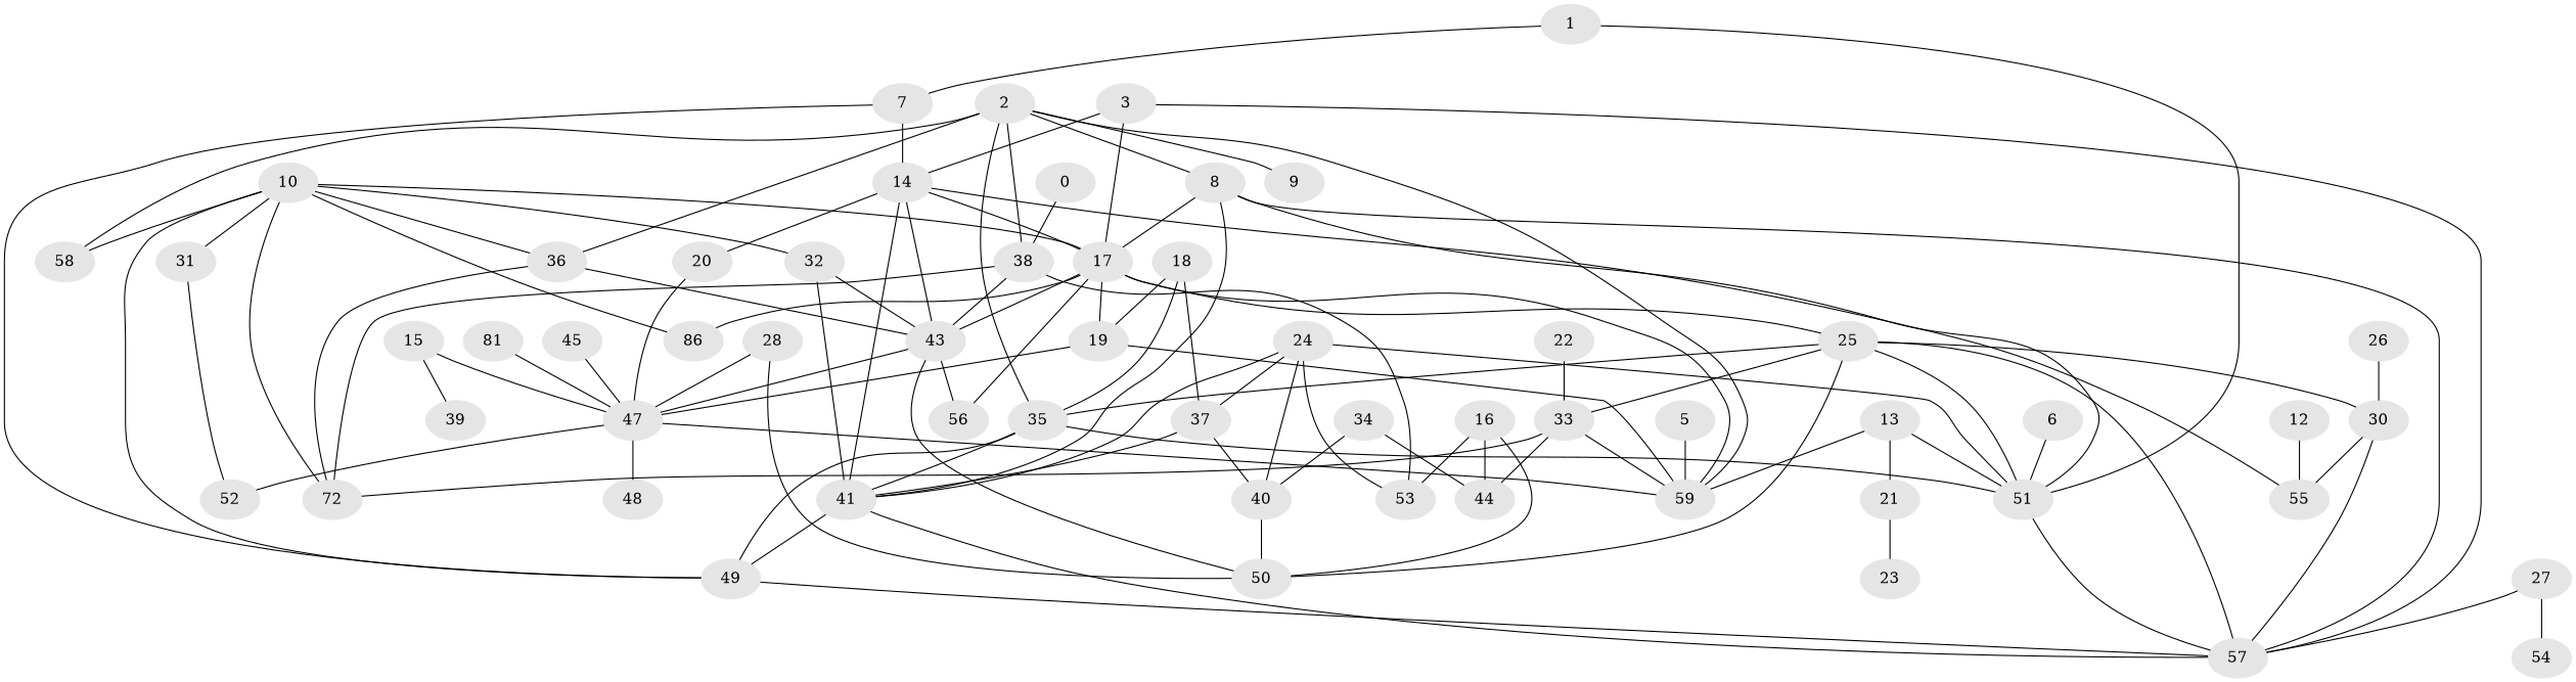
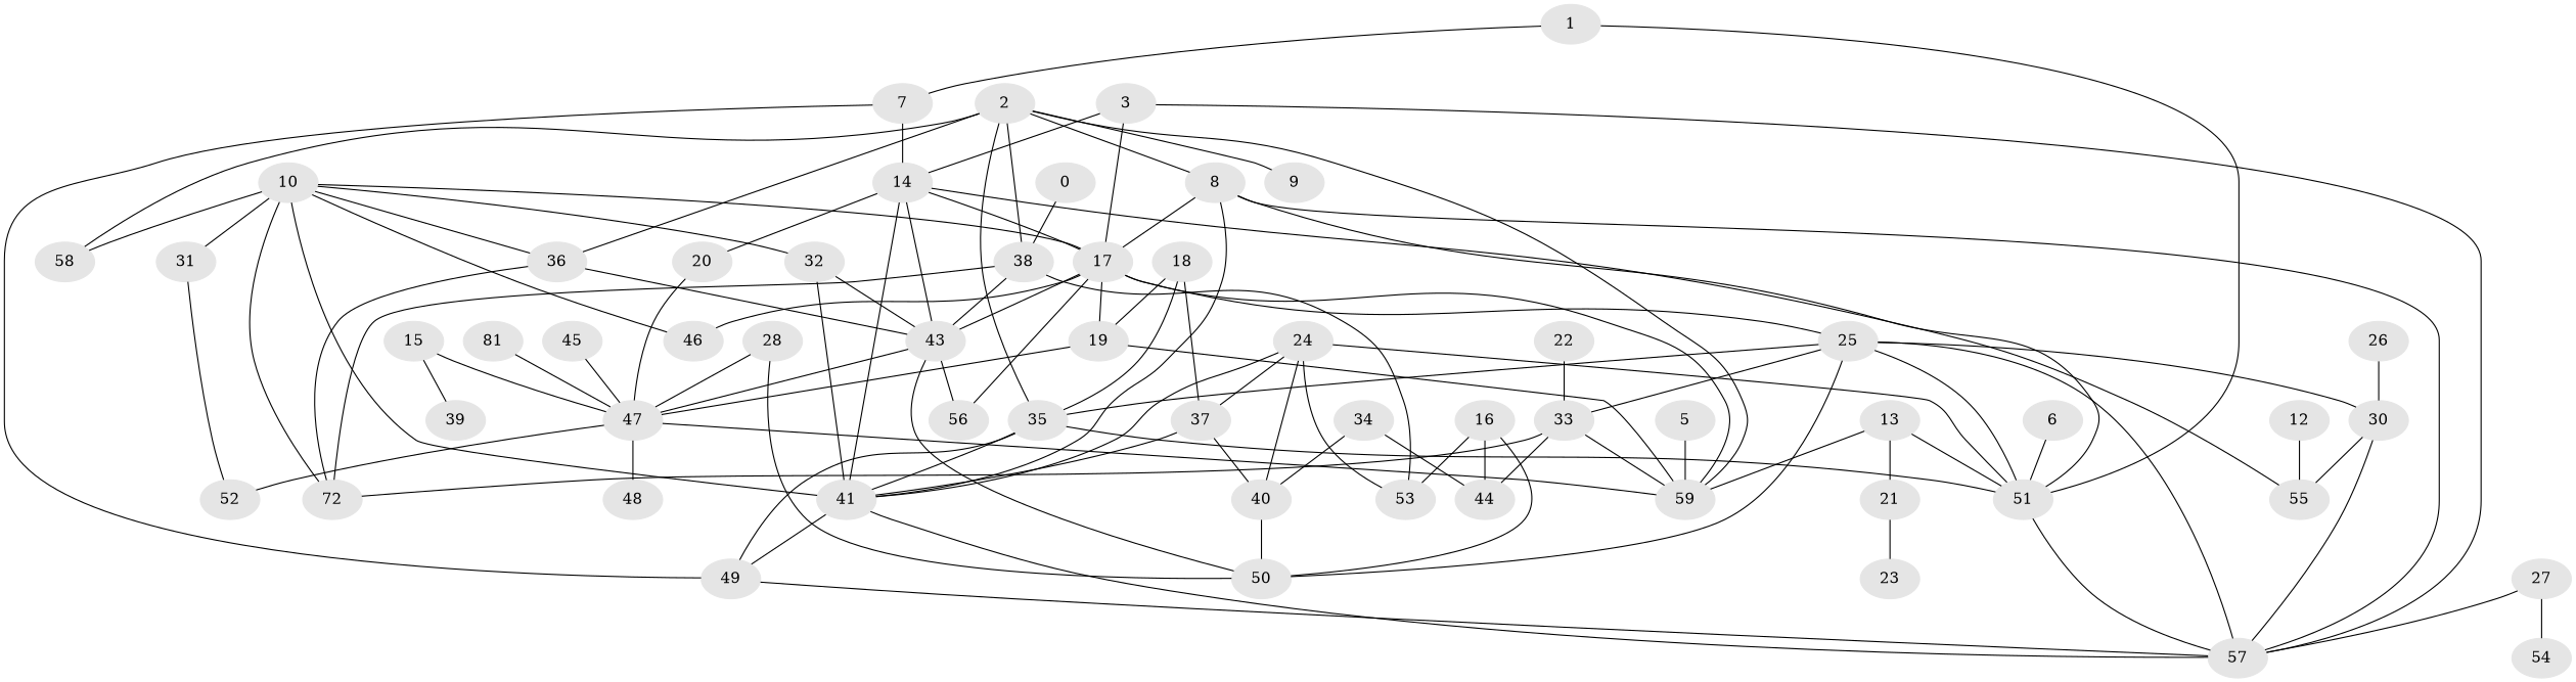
  graph {
    node [color=gray90 style=filled]
    edge [weight=1.0]
    1
    7
    51
    14
    49
    57
    2
    8
    9
    35
    36
    38
    58
    59
    17
    41
    n17 [label=72]
    43
    53
    3
    55
    20
-   46 [label=86]
+   46
    19
    25
    56
    n27 [label=0]
    5
    6
    10
    31
    32
    52
    n34 [label=81]
    47
    48
    12
    13
    21
    23
    50
    15
    39
    16
    44
    33
    30
    18
    37
    40
    22
    24
    26
    27
    54
    28
    34
    45
    1 -- 7
    1 -- 51
    7 -- 14
    7 -- 49
    51 -- 57
    14 -- 17
    14 -- 41
    14 -- 43
    14 -- 55
    14 -- 20
    49 -- 57
    2 -- 8
    2 -- 9
    2 -- 35
    2 -- 36
    2 -- 38
    2 -- 58
    2 -- 59
    8 -- 51
    8 -- 57
    8 -- 17
    8 -- 41
    35 -- 51
    35 -- 49
    35 -- 41
    36 -- n17
    36 -- 43
    38 -- n17
    38 -- 43
    38 -- 53
    17 -- 59
    17 -- 43
    17 -- 46
    17 -- 19
    17 -- 25
    17 -- 56
    41 -- 49
    41 -- 57
    43 -- 56
    43 -- 47
    43 -- 50
    3 -- 14
    3 -- 57
    3 -- 17
    20 -- 47
    19 -- 59
    19 -- 47
    25 -- 51
    25 -- 57
    25 -- 35
    25 -- 50
    25 -- 33
    25 -- 30
    n27 -- 38
    5 -- 59
    6 -- 51
    10 -- 36
    10 -- 58
    10 -- 17
-   10 -- 49
+   10 -- 41
    10 -- n17
    10 -- 46
    10 -- 31
    10 -- 32
    31 -- 52
    32 -- 41
    32 -- 43
    n34 -- 47
    47 -- 59
    47 -- 52
    47 -- 48
    12 -- 55
    13 -- 51
    13 -- 59
    13 -- 21
    21 -- 23
    15 -- 47
    15 -- 39
    16 -- 53
    16 -- 50
    16 -- 44 [weight=2.0]
    33 -- 59
    33 -- n17
    33 -- 44
    30 -- 57
    30 -- 55
    18 -- 35
    18 -- 19
    18 -- 37
    37 -- 41
    37 -- 40
    40 -- 50
    22 -- 33
    24 -- 51
    24 -- 41
    24 -- 53
    24 -- 37
    24 -- 40
    26 -- 30
    27 -- 57
    27 -- 54
    28 -- 47
    28 -- 50
    34 -- 44
    34 -- 40
    45 -- 47
  }
